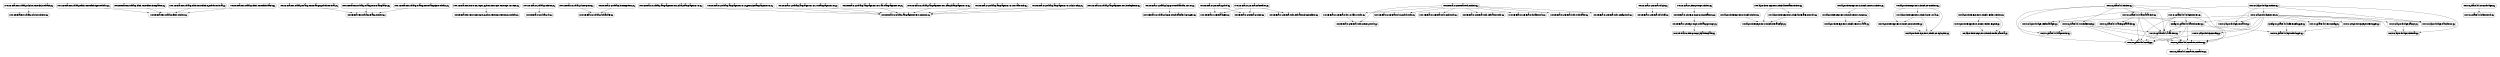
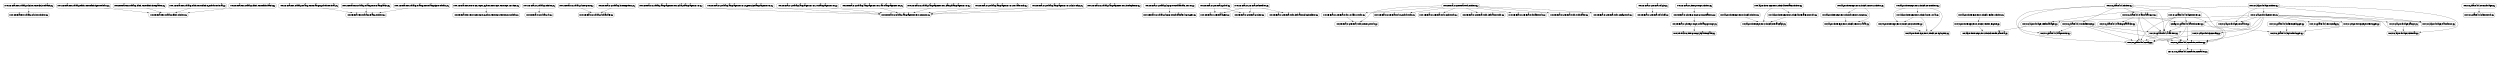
  digraph {
    rankdir=TB
    node [shape=box style=rounded]
    "root/serena/test/solidlsp/clojure/test_clojure_basic.py"
    "root/serena/test/solidlsp/clojure/__init__.py"
    "root/serena/test/solidlsp/elixir/test_elixir_ignored_dirs.py"
    "root/serena/test/solidlsp/elixir/__init__.py"
    "root/serena/test/solidlsp/elixir/test_elixir_integration.py"
    "root/serena/test/solidlsp/elixir/test_elixir_symbol_retrieval.py"
    "root/serena/test/solidlsp/elixir/test_elixir_basic.py"
    "root/serena/test/solidlsp/erlang/test_erlang_symbol_retrieval.py"
    "root/serena/test/solidlsp/erlang/__init__.py"
    "root/serena/test/solidlsp/erlang/test_erlang_basic.py"
    "root/serena/test/solidlsp/erlang/test_erlang_ignored_dirs.py"
    "root/serena/test/resources/repos/python/test_repo/test_repo/services.py"
    "root/serena/test/resources/repos/python/test_repo/test_repo/models.py"
    "root/serena/src/solidlsp/__init__.py"
    "root/serena/src/solidlsp/ls.py"
    "root/serena/src/solidlsp/ls_request.py"
    "root/serena/src/solidlsp/ls_handler.py"
    "root/serena/src/solidlsp/ls_exceptions.py"
    "root/serena/src/solidlsp/language_servers/csharp_language_server.py"
    "root/serena/src/solidlsp/language_servers/common.py"
    "root/serena/src/solidlsp/language_servers/typescript_language_server.py"
    "root/serena/src/solidlsp/language_servers/vts_language_server.py"
    "root/serena/src/solidlsp/language_servers/dart_language_server.py"
    "root/serena/src/solidlsp/language_servers/clangd_language_server.py"
    "root/serena/src/solidlsp/language_servers/terraform_ls.py"
    "root/serena/src/solidlsp/language_servers/clojure_lsp.py"
    "root/serena/src/solidlsp/language_servers/intelephense.py"
    "root/serena/src/solidlsp/lsp_protocol_handler/server.py"
    "root/serena/src/solidlsp/lsp_protocol_handler/lsp_types.py"
    "root/serena/src/serena/symbol.py"
    "root/serena/src/serena/project.py"
    "root/serena/src/serena/agent.py"
    "root/serena/src/serena/code_editor.py"
    "root/serena/src/serena/tools/jetbrains_plugin_client.py"
    "root/serena/src/serena/tools/workflow_tools.py"
    "root/serena/src/serena/tools/memory_tools.py"
    "root/serena/src/serena/tools/__init__.py"
    "root/serena/src/serena/tools/symbol_tools.py"
    "root/serena/src/serena/tools/cmd_tools.py"
    "root/serena/src/serena/tools/jetbrains_tools.py"
    "root/serena/src/serena/tools/file_tools.py"
    "root/serena/src/serena/tools/tools_base.py"
    "root/serena/src/serena/tools/config_tools.py"
    "root/serena/src/serena/util/git.py"
    "root/serena/src/serena/util/shell.py"
    "root/serena/src/interprompt/multilang_prompt.py"
    "root/serena/src/interprompt/jinja_template.py"
    "root/serena/src/interprompt/__init__.py"
    "root/serena/src/interprompt/prompt_factory.py"
    "root/hlynr_intercept/envs/sim3d/__init__.py"
    "root/hlynr_intercept/envs/sim3d/interface/api.py"
    "root/hlynr_intercept/envs/sim3d/sensors/__init__.py"
    "root/hlynr_intercept/envs/sim3d/sensors/scope.py"
    "root/hlynr_intercept/envs/sim3d/sensors/radar.py"
    "root/hlynr_intercept/envs/sim3d/interface/controls.py"
    "root/hlynr_intercept/envs/sim3d/interface/__init__.py"
    "root/hlynr_intercept/envs/sim3d/core/world.py"
    "root/hlynr_intercept/envs/sim3d/core/missiles.py"
    "root/hlynr_intercept/envs/sim3d/core/physics.py"
    "root/hlynr_intercept/envs/sim3d/core/__init__.py"
    "root/hlynr_intercept/envs/sim3d/render/__init__.py"
    "root/hlynr_intercept/envs/sim3d/render/engine.py"
    "root/hlynr_intercept/envs/sim3d/render/camera.py"
    "root/src/hlynr_bridge/episode_logger.py"
    "root/src/phase4_rl/episode_logger.py"
    "root/src/hlynr_bridge/server.py"
    "root/src/hlynr_bridge/transforms.py"
    "root/src/phase4_rl/scenarios/__init__.py"
    "root/src/hlynr_bridge/config.py"
    "root/src/hlynr_bridge/schemas.py"
    "root/src/hlynr_bridge/seed_manager.py"
    n72 [label="config/src/phase4_rl/fast_sim_env.py"]
    "root/src/phase4_rl/radar_env.py"
    "root/src/phase4_rl/env_config.py"
    "root/src/hlynr_bridge/normalize.py"
    "root/src/hlynr_bridge/clamps.py"
-   "root/src/phase4_rl/scenarios/scenarios.py"
+   "root/src/phase4_rl/scenarios/scenarios.py" [label="server/src/phase4_rl/scenarios/scenarios.py"]
    "root/src/phase4_rl/config.py"
    "root/src/hlynr_bridge/__init__.py"
-   "root/src/phase4_rl/train_radar_ppo.py" [label="root/src/phase4_rl/train_radar_init.py"]
+   "root/src/phase4_rl/train_radar_ppo.py"
    "root/src/phase4_rl/training_callbacks.py"
    "root/src/phase4_rl/stress_bridge.py"
    "root/src/phase4_rl/client_stub.py"
    "root/src/phase4_rl/__init__.py"
    "root/src/phase4_rl/diagnostics.py"
    "root/src/phase4_rl/run_inference.py"
    "root/src/phase4_rl/bridge_server.py"
-   "root/src/phase4_rl/inference_logger.py" [label="config/src/phase4_rl/inference_logger.py"]
+   "root/src/phase4_rl/inference_logger.py"
    "root/serena/test/solidlsp/clojure/test_clojure_basic.py" -> "root/serena/test/solidlsp/clojure/__init__.py"
    "root/serena/test/solidlsp/elixir/test_elixir_ignored_dirs.py" -> "root/serena/test/solidlsp/elixir/__init__.py"
    "root/serena/test/solidlsp/elixir/test_elixir_integration.py" -> "root/serena/test/solidlsp/elixir/__init__.py"
    "root/serena/test/solidlsp/elixir/test_elixir_symbol_retrieval.py" -> "root/serena/test/solidlsp/elixir/__init__.py"
    "root/serena/test/solidlsp/elixir/test_elixir_basic.py" -> "root/serena/test/solidlsp/elixir/__init__.py"
    "root/serena/test/solidlsp/erlang/test_erlang_symbol_retrieval.py" -> "root/serena/test/solidlsp/erlang/__init__.py"
    "root/serena/test/solidlsp/erlang/test_erlang_basic.py" -> "root/serena/test/solidlsp/erlang/__init__.py"
    "root/serena/test/solidlsp/erlang/test_erlang_ignored_dirs.py" -> "root/serena/test/solidlsp/erlang/__init__.py"
    "root/serena/test/resources/repos/python/test_repo/test_repo/services.py" -> "root/serena/test/resources/repos/python/test_repo/test_repo/models.py"
    "root/serena/src/solidlsp/__init__.py" -> "root/serena/src/solidlsp/ls.py"
    "root/serena/src/solidlsp/ls_request.py" -> "root/serena/src/solidlsp/ls_handler.py"
    "root/serena/src/solidlsp/ls_exceptions.py" -> "root/serena/src/solidlsp/ls_handler.py"
    "root/serena/src/solidlsp/language_servers/csharp_language_server.py" -> "root/serena/src/solidlsp/language_servers/common.py"
    "root/serena/src/solidlsp/language_servers/typescript_language_server.py" -> "root/serena/src/solidlsp/language_servers/common.py"
    "root/serena/src/solidlsp/language_servers/vts_language_server.py" -> "root/serena/src/solidlsp/language_servers/common.py"
    "root/serena/src/solidlsp/language_servers/dart_language_server.py" -> "root/serena/src/solidlsp/language_servers/common.py"
    "root/serena/src/solidlsp/language_servers/clangd_language_server.py" -> "root/serena/src/solidlsp/language_servers/common.py"
    "root/serena/src/solidlsp/language_servers/terraform_ls.py" -> "root/serena/src/solidlsp/language_servers/common.py"
    "root/serena/src/solidlsp/language_servers/clojure_lsp.py" -> "root/serena/src/solidlsp/language_servers/common.py"
    "root/serena/src/solidlsp/language_servers/intelephense.py" -> "root/serena/src/solidlsp/language_servers/common.py"
    "root/serena/src/solidlsp/lsp_protocol_handler/server.py" -> "root/serena/src/solidlsp/lsp_protocol_handler/lsp_types.py"
    "root/serena/src/serena/symbol.py" -> "root/serena/src/serena/project.py"
    "root/serena/src/serena/symbol.py" -> "root/serena/src/serena/agent.py"
    "root/serena/src/serena/code_editor.py" -> "root/serena/src/serena/project.py"
    "root/serena/src/serena/code_editor.py" -> "root/serena/src/serena/agent.py"
    "root/serena/src/serena/code_editor.py" -> "root/serena/src/serena/tools/jetbrains_plugin_client.py"
    "root/serena/src/serena/tools/workflow_tools.py" -> "root/serena/src/serena/tools/memory_tools.py"
    "root/serena/src/serena/tools/__init__.py" -> "root/serena/src/serena/tools/workflow_tools.py"
    "root/serena/src/serena/tools/__init__.py" -> "root/serena/src/serena/tools/memory_tools.py"
    "root/serena/src/serena/tools/__init__.py" -> "root/serena/src/serena/tools/symbol_tools.py"
    "root/serena/src/serena/tools/__init__.py" -> "root/serena/src/serena/tools/cmd_tools.py"
    "root/serena/src/serena/tools/__init__.py" -> "root/serena/src/serena/tools/jetbrains_tools.py"
    "root/serena/src/serena/tools/__init__.py" -> "root/serena/src/serena/tools/file_tools.py"
    "root/serena/src/serena/tools/__init__.py" -> "root/serena/src/serena/tools/tools_base.py"
    "root/serena/src/serena/tools/__init__.py" -> "root/serena/src/serena/tools/config_tools.py"
    "root/serena/src/serena/util/git.py" -> "root/serena/src/serena/util/shell.py"
    "root/serena/src/interprompt/multilang_prompt.py" -> "root/serena/src/interprompt/jinja_template.py"
    "root/serena/src/interprompt/__init__.py" -> "root/serena/src/interprompt/prompt_factory.py"
    "root/serena/src/interprompt/prompt_factory.py" -> "root/serena/src/interprompt/multilang_prompt.py"
    "root/hlynr_intercept/envs/sim3d/__init__.py" -> "root/hlynr_intercept/envs/sim3d/interface/api.py"
    "root/hlynr_intercept/envs/sim3d/sensors/__init__.py" -> "root/hlynr_intercept/envs/sim3d/sensors/scope.py"
    "root/hlynr_intercept/envs/sim3d/sensors/__init__.py" -> "root/hlynr_intercept/envs/sim3d/sensors/radar.py"
    "root/hlynr_intercept/envs/sim3d/sensors/scope.py" -> "root/hlynr_intercept/envs/sim3d/sensors/radar.py"
    "root/hlynr_intercept/envs/sim3d/interface/controls.py" -> "root/hlynr_intercept/envs/sim3d/interface/api.py"
    "root/hlynr_intercept/envs/sim3d/interface/__init__.py" -> "root/hlynr_intercept/envs/sim3d/interface/api.py"
    "root/hlynr_intercept/envs/sim3d/interface/__init__.py" -> "root/hlynr_intercept/envs/sim3d/interface/controls.py"
    "root/hlynr_intercept/envs/sim3d/core/world.py" -> "root/hlynr_intercept/envs/sim3d/core/missiles.py"
    "root/hlynr_intercept/envs/sim3d/core/world.py" -> "root/hlynr_intercept/envs/sim3d/core/physics.py"
    "root/hlynr_intercept/envs/sim3d/core/missiles.py" -> "root/hlynr_intercept/envs/sim3d/core/physics.py"
    "root/hlynr_intercept/envs/sim3d/core/__init__.py" -> "root/hlynr_intercept/envs/sim3d/core/world.py"
    "root/hlynr_intercept/envs/sim3d/core/__init__.py" -> "root/hlynr_intercept/envs/sim3d/core/missiles.py"
    "root/hlynr_intercept/envs/sim3d/core/__init__.py" -> "root/hlynr_intercept/envs/sim3d/core/physics.py"
    "root/hlynr_intercept/envs/sim3d/render/__init__.py" -> "root/hlynr_intercept/envs/sim3d/render/engine.py"
-   "root/hlynr_intercept/envs/sim3d/render/__init__.py" -> "root/hlynr_intercept/envs/sim3d/render/camera.py"
+   "root/src/hlynr_bridge/seed_manager.py" -> "root/hlynr_intercept/envs/sim3d/render/camera.py"
    "root/hlynr_intercept/envs/sim3d/render/engine.py" -> "root/hlynr_intercept/envs/sim3d/render/camera.py"
    "root/src/hlynr_bridge/episode_logger.py" -> "root/src/phase4_rl/episode_logger.py"
    "root/src/hlynr_bridge/server.py" -> "root/src/hlynr_bridge/episode_logger.py"
    "root/src/hlynr_bridge/server.py" -> "root/src/hlynr_bridge/transforms.py"
    "root/src/hlynr_bridge/server.py" -> "root/src/phase4_rl/scenarios/__init__.py"
    "root/src/hlynr_bridge/server.py" -> "root/src/hlynr_bridge/config.py"
    "root/src/hlynr_bridge/server.py" -> "root/src/hlynr_bridge/schemas.py"
    "root/src/hlynr_bridge/server.py" -> "root/src/hlynr_bridge/seed_manager.py"
    "root/src/hlynr_bridge/server.py" -> n72
    "root/src/hlynr_bridge/server.py" -> "root/src/phase4_rl/radar_env.py"
    "root/src/hlynr_bridge/server.py" -> "root/src/phase4_rl/env_config.py"
    "root/src/hlynr_bridge/server.py" -> "root/src/hlynr_bridge/normalize.py"
    "root/src/hlynr_bridge/server.py" -> "root/src/hlynr_bridge/clamps.py"
    "root/src/phase4_rl/scenarios/__init__.py" -> "root/src/phase4_rl/scenarios/scenarios.py"
    "root/src/hlynr_bridge/config.py" -> "root/src/phase4_rl/config.py"
    n72 -> "root/src/phase4_rl/episode_logger.py"
    n72 -> "root/src/phase4_rl/scenarios/__init__.py"
    n72 -> "root/src/phase4_rl/radar_env.py"
    n72 -> "root/src/phase4_rl/config.py"
    "root/src/phase4_rl/radar_env.py" -> "root/src/phase4_rl/scenarios/__init__.py"
    "root/src/phase4_rl/radar_env.py" -> "root/src/phase4_rl/config.py"
    "root/src/hlynr_bridge/clamps.py" -> "root/src/hlynr_bridge/schemas.py"
    "root/src/hlynr_bridge/__init__.py" -> "root/src/hlynr_bridge/server.py"
    "root/src/hlynr_bridge/__init__.py" -> "root/src/hlynr_bridge/transforms.py"
    "root/src/hlynr_bridge/__init__.py" -> "root/src/hlynr_bridge/schemas.py"
    "root/src/hlynr_bridge/__init__.py" -> "root/src/hlynr_bridge/seed_manager.py"
    "root/src/hlynr_bridge/__init__.py" -> "root/src/hlynr_bridge/normalize.py"
    "root/src/phase4_rl/train_radar_ppo.py" -> "root/src/phase4_rl/scenarios/__init__.py"
    "root/src/phase4_rl/train_radar_ppo.py" -> n72
    "root/src/phase4_rl/train_radar_ppo.py" -> "root/src/phase4_rl/radar_env.py"
    "root/src/phase4_rl/train_radar_ppo.py" -> "root/src/phase4_rl/config.py"
    "root/src/phase4_rl/train_radar_ppo.py" -> "root/src/phase4_rl/training_callbacks.py"
    "root/src/phase4_rl/stress_bridge.py" -> "root/src/phase4_rl/client_stub.py"
    "root/src/phase4_rl/__init__.py" -> "root/src/phase4_rl/scenarios/__init__.py"
    "root/src/phase4_rl/__init__.py" -> "root/src/phase4_rl/radar_env.py"
    "root/src/phase4_rl/__init__.py" -> "root/src/phase4_rl/config.py"
    "root/src/phase4_rl/__init__.py" -> "root/src/phase4_rl/train_radar_ppo.py"
    "root/src/phase4_rl/__init__.py" -> "root/src/phase4_rl/diagnostics.py"
    "root/src/phase4_rl/__init__.py" -> "root/src/phase4_rl/run_inference.py"
    "root/src/phase4_rl/run_inference.py" -> "root/src/phase4_rl/scenarios/__init__.py"
    "root/src/phase4_rl/run_inference.py" -> "root/src/phase4_rl/radar_env.py"
    "root/src/phase4_rl/run_inference.py" -> "root/src/phase4_rl/config.py"
    "root/src/phase4_rl/run_inference.py" -> "root/src/phase4_rl/diagnostics.py"
    "root/src/phase4_rl/bridge_server.py" -> "root/src/phase4_rl/scenarios/__init__.py"
    "root/src/phase4_rl/bridge_server.py" -> n72
    "root/src/phase4_rl/bridge_server.py" -> "root/src/phase4_rl/radar_env.py"
    "root/src/phase4_rl/bridge_server.py" -> "root/src/phase4_rl/config.py"
    "root/src/phase4_rl/inference_logger.py" -> "root/src/phase4_rl/episode_logger.py"
  }
